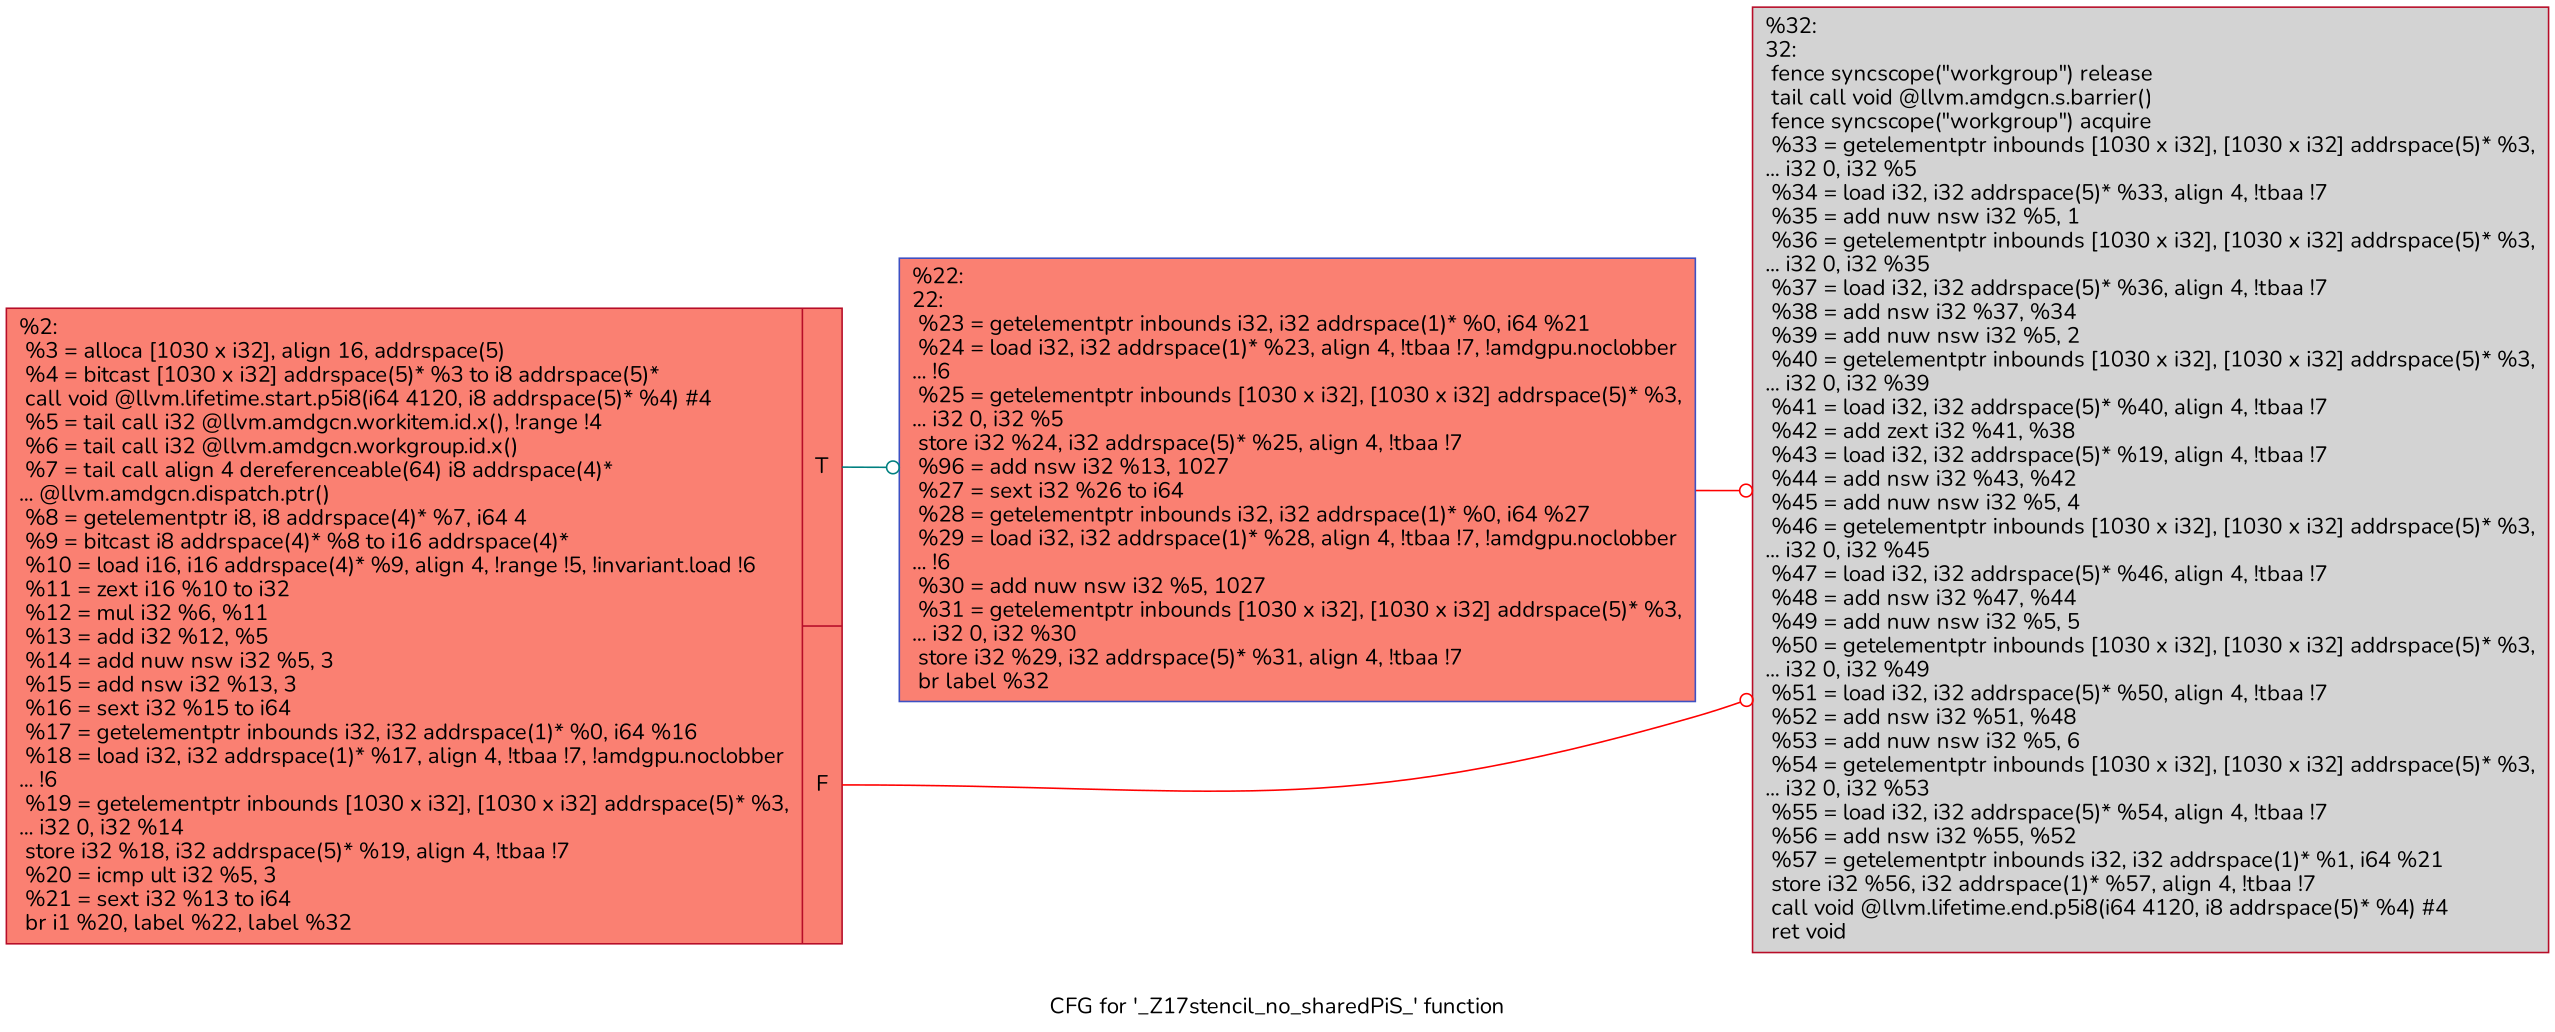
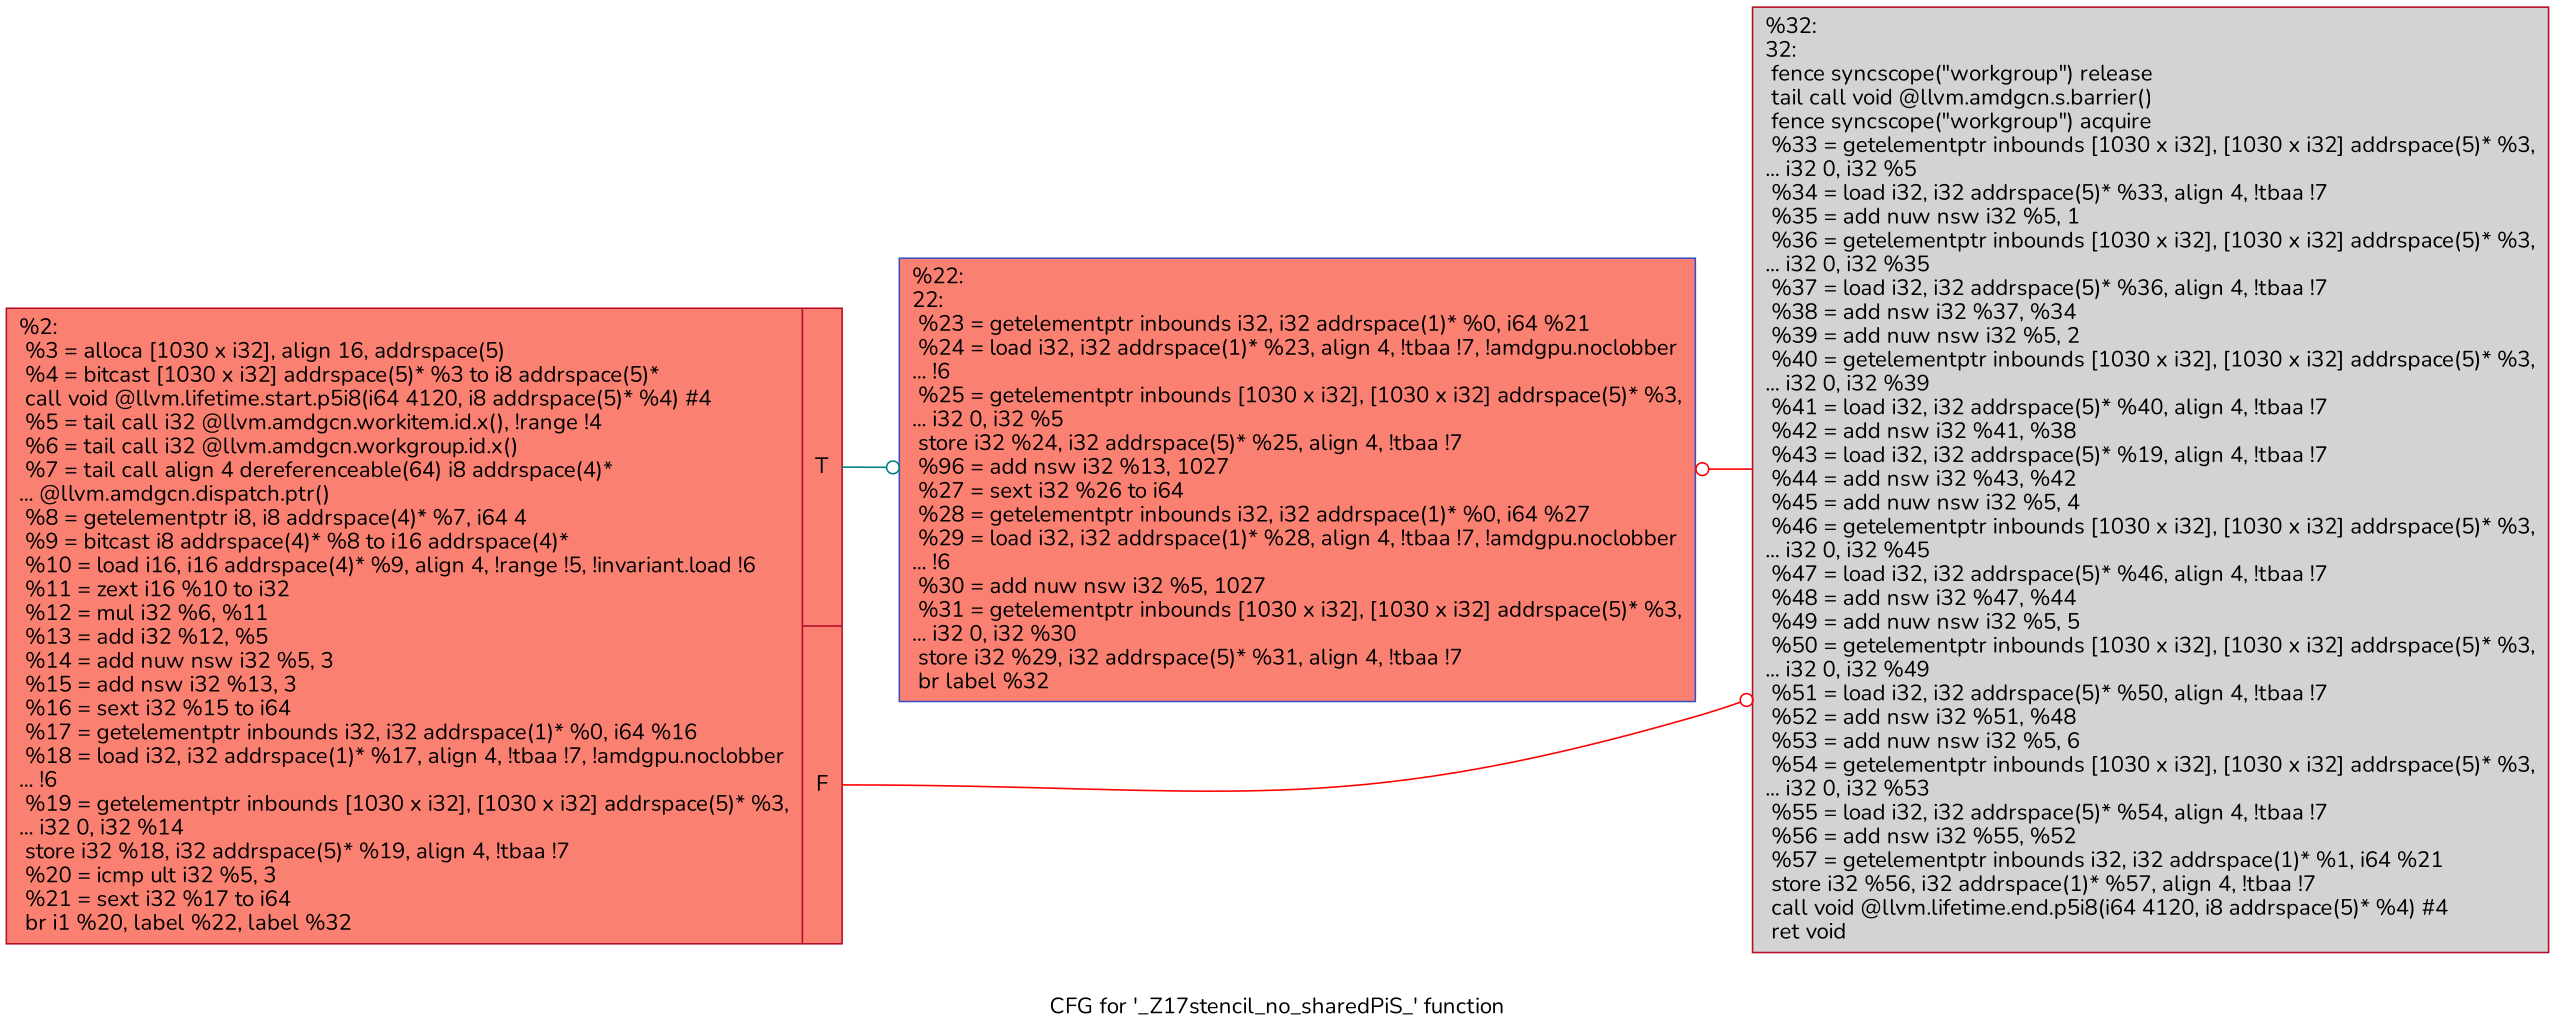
  digraph {
    fontname=Nunito
    label="CFG for '_Z17stencil_no_sharedPiS_' function"
    rankdir=LR
    node [color="#b70d28ff" fillcolor=salmon fontname=Nunito shape=record style=filled]
    edge [arrowhead=odot color=red fontname=Nunito]
-   n1 [label="{%2:\l  %3 = alloca [1030 x i32], align 16, addrspace(5)\l  %4 = bitcast [1030 x i32] addrspace(5)* %3 to i8 addrspace(5)*\l  call void @llvm.lifetime.start.p5i8(i64 4120, i8 addrspace(5)* %4) #4\l  %5 = tail call i32 @llvm.amdgcn.workitem.id.x(), !range !4\l  %6 = tail call i32 @llvm.amdgcn.workgroup.id.x()\l  %7 = tail call align 4 dereferenceable(64) i8 addrspace(4)*\l... @llvm.amdgcn.dispatch.ptr()\l  %8 = getelementptr i8, i8 addrspace(4)* %7, i64 4\l  %9 = bitcast i8 addrspace(4)* %8 to i16 addrspace(4)*\l  %10 = load i16, i16 addrspace(4)* %9, align 4, !range !5, !invariant.load !6\l  %11 = zext i16 %10 to i32\l  %12 = mul i32 %6, %11\l  %13 = add i32 %12, %5\l  %14 = add nuw nsw i32 %5, 3\l  %15 = add nsw i32 %13, 3\l  %16 = sext i32 %15 to i64\l  %17 = getelementptr inbounds i32, i32 addrspace(1)* %0, i64 %16\l  %18 = load i32, i32 addrspace(1)* %17, align 4, !tbaa !7, !amdgpu.noclobber\l... !6\l  %19 = getelementptr inbounds [1030 x i32], [1030 x i32] addrspace(5)* %3,\l... i32 0, i32 %14\l  store i32 %18, i32 addrspace(5)* %19, align 4, !tbaa !7\l  %20 = icmp ult i32 %5, 3\l  %21 = sext i32 %13 to i64\l  br i1 %20, label %22, label %32\l|{<s0>T|<s1>F}}"]
+   n1 [label="{%2:\l  %3 = alloca [1030 x i32], align 16, addrspace(5)\l  %4 = bitcast [1030 x i32] addrspace(5)* %3 to i8 addrspace(5)*\l  call void @llvm.lifetime.start.p5i8(i64 4120, i8 addrspace(5)* %4) #4\l  %5 = tail call i32 @llvm.amdgcn.workitem.id.x(), !range !4\l  %6 = tail call i32 @llvm.amdgcn.workgroup.id.x()\l  %7 = tail call align 4 dereferenceable(64) i8 addrspace(4)*\l... @llvm.amdgcn.dispatch.ptr()\l  %8 = getelementptr i8, i8 addrspace(4)* %7, i64 4\l  %9 = bitcast i8 addrspace(4)* %8 to i16 addrspace(4)*\l  %10 = load i16, i16 addrspace(4)* %9, align 4, !range !5, !invariant.load !6\l  %11 = zext i16 %10 to i32\l  %12 = mul i32 %6, %11\l  %13 = add i32 %12, %5\l  %14 = add nuw nsw i32 %5, 3\l  %15 = add nsw i32 %13, 3\l  %16 = sext i32 %15 to i64\l  %17 = getelementptr inbounds i32, i32 addrspace(1)* %0, i64 %16\l  %18 = load i32, i32 addrspace(1)* %17, align 4, !tbaa !7, !amdgpu.noclobber\l... !6\l  %19 = getelementptr inbounds [1030 x i32], [1030 x i32] addrspace(5)* %3,\l... i32 0, i32 %14\l  store i32 %18, i32 addrspace(5)* %19, align 4, !tbaa !7\l  %20 = icmp ult i32 %5, 3\l  %21 = sext i32 %17 to i64\l  br i1 %20, label %22, label %32\l|{<s0>T|<s1>F}}"]
    n2 [color="#3d50c3ff" label="{%22:\l22:                                               \l  %23 = getelementptr inbounds i32, i32 addrspace(1)* %0, i64 %21\l  %24 = load i32, i32 addrspace(1)* %23, align 4, !tbaa !7, !amdgpu.noclobber\l... !6\l  %25 = getelementptr inbounds [1030 x i32], [1030 x i32] addrspace(5)* %3,\l... i32 0, i32 %5\l  store i32 %24, i32 addrspace(5)* %25, align 4, !tbaa !7\l  %96 = add nsw i32 %13, 1027\l  %27 = sext i32 %26 to i64\l  %28 = getelementptr inbounds i32, i32 addrspace(1)* %0, i64 %27\l  %29 = load i32, i32 addrspace(1)* %28, align 4, !tbaa !7, !amdgpu.noclobber\l... !6\l  %30 = add nuw nsw i32 %5, 1027\l  %31 = getelementptr inbounds [1030 x i32], [1030 x i32] addrspace(5)* %3,\l... i32 0, i32 %30\l  store i32 %29, i32 addrspace(5)* %31, align 4, !tbaa !7\l  br label %32\l}"]
-   n3 [fillcolor=lightgrey label="{%32:\l32:                                               \l  fence syncscope(\"workgroup\") release\l  tail call void @llvm.amdgcn.s.barrier()\l  fence syncscope(\"workgroup\") acquire\l  %33 = getelementptr inbounds [1030 x i32], [1030 x i32] addrspace(5)* %3,\l... i32 0, i32 %5\l  %34 = load i32, i32 addrspace(5)* %33, align 4, !tbaa !7\l  %35 = add nuw nsw i32 %5, 1\l  %36 = getelementptr inbounds [1030 x i32], [1030 x i32] addrspace(5)* %3,\l... i32 0, i32 %35\l  %37 = load i32, i32 addrspace(5)* %36, align 4, !tbaa !7\l  %38 = add nsw i32 %37, %34\l  %39 = add nuw nsw i32 %5, 2\l  %40 = getelementptr inbounds [1030 x i32], [1030 x i32] addrspace(5)* %3,\l... i32 0, i32 %39\l  %41 = load i32, i32 addrspace(5)* %40, align 4, !tbaa !7\l  %42 = add zext i32 %41, %38\l  %43 = load i32, i32 addrspace(5)* %19, align 4, !tbaa !7\l  %44 = add nsw i32 %43, %42\l  %45 = add nuw nsw i32 %5, 4\l  %46 = getelementptr inbounds [1030 x i32], [1030 x i32] addrspace(5)* %3,\l... i32 0, i32 %45\l  %47 = load i32, i32 addrspace(5)* %46, align 4, !tbaa !7\l  %48 = add nsw i32 %47, %44\l  %49 = add nuw nsw i32 %5, 5\l  %50 = getelementptr inbounds [1030 x i32], [1030 x i32] addrspace(5)* %3,\l... i32 0, i32 %49\l  %51 = load i32, i32 addrspace(5)* %50, align 4, !tbaa !7\l  %52 = add nsw i32 %51, %48\l  %53 = add nuw nsw i32 %5, 6\l  %54 = getelementptr inbounds [1030 x i32], [1030 x i32] addrspace(5)* %3,\l... i32 0, i32 %53\l  %55 = load i32, i32 addrspace(5)* %54, align 4, !tbaa !7\l  %56 = add nsw i32 %55, %52\l  %57 = getelementptr inbounds i32, i32 addrspace(1)* %1, i64 %21\l  store i32 %56, i32 addrspace(1)* %57, align 4, !tbaa !7\l  call void @llvm.lifetime.end.p5i8(i64 4120, i8 addrspace(5)* %4) #4\l  ret void\l}"]
+   n3 [fillcolor=lightgrey label="{%32:\l32:                                               \l  fence syncscope(\"workgroup\") release\l  tail call void @llvm.amdgcn.s.barrier()\l  fence syncscope(\"workgroup\") acquire\l  %33 = getelementptr inbounds [1030 x i32], [1030 x i32] addrspace(5)* %3,\l... i32 0, i32 %5\l  %34 = load i32, i32 addrspace(5)* %33, align 4, !tbaa !7\l  %35 = add nuw nsw i32 %5, 1\l  %36 = getelementptr inbounds [1030 x i32], [1030 x i32] addrspace(5)* %3,\l... i32 0, i32 %35\l  %37 = load i32, i32 addrspace(5)* %36, align 4, !tbaa !7\l  %38 = add nsw i32 %37, %34\l  %39 = add nuw nsw i32 %5, 2\l  %40 = getelementptr inbounds [1030 x i32], [1030 x i32] addrspace(5)* %3,\l... i32 0, i32 %39\l  %41 = load i32, i32 addrspace(5)* %40, align 4, !tbaa !7\l  %42 = add nsw i32 %41, %38\l  %43 = load i32, i32 addrspace(5)* %19, align 4, !tbaa !7\l  %44 = add nsw i32 %43, %42\l  %45 = add nuw nsw i32 %5, 4\l  %46 = getelementptr inbounds [1030 x i32], [1030 x i32] addrspace(5)* %3,\l... i32 0, i32 %45\l  %47 = load i32, i32 addrspace(5)* %46, align 4, !tbaa !7\l  %48 = add nsw i32 %47, %44\l  %49 = add nuw nsw i32 %5, 5\l  %50 = getelementptr inbounds [1030 x i32], [1030 x i32] addrspace(5)* %3,\l... i32 0, i32 %49\l  %51 = load i32, i32 addrspace(5)* %50, align 4, !tbaa !7\l  %52 = add nsw i32 %51, %48\l  %53 = add nuw nsw i32 %5, 6\l  %54 = getelementptr inbounds [1030 x i32], [1030 x i32] addrspace(5)* %3,\l... i32 0, i32 %53\l  %55 = load i32, i32 addrspace(5)* %54, align 4, !tbaa !7\l  %56 = add nsw i32 %55, %52\l  %57 = getelementptr inbounds i32, i32 addrspace(1)* %1, i64 %21\l  store i32 %56, i32 addrspace(1)* %57, align 4, !tbaa !7\l  call void @llvm.lifetime.end.p5i8(i64 4120, i8 addrspace(5)* %4) #4\l  ret void\l}"]
    n1 -> n2 [color=teal tailport=s0]
    n1 -> n3 [tailport=s1]
-   n2 -> n3
+   n3 -> n2
  }
